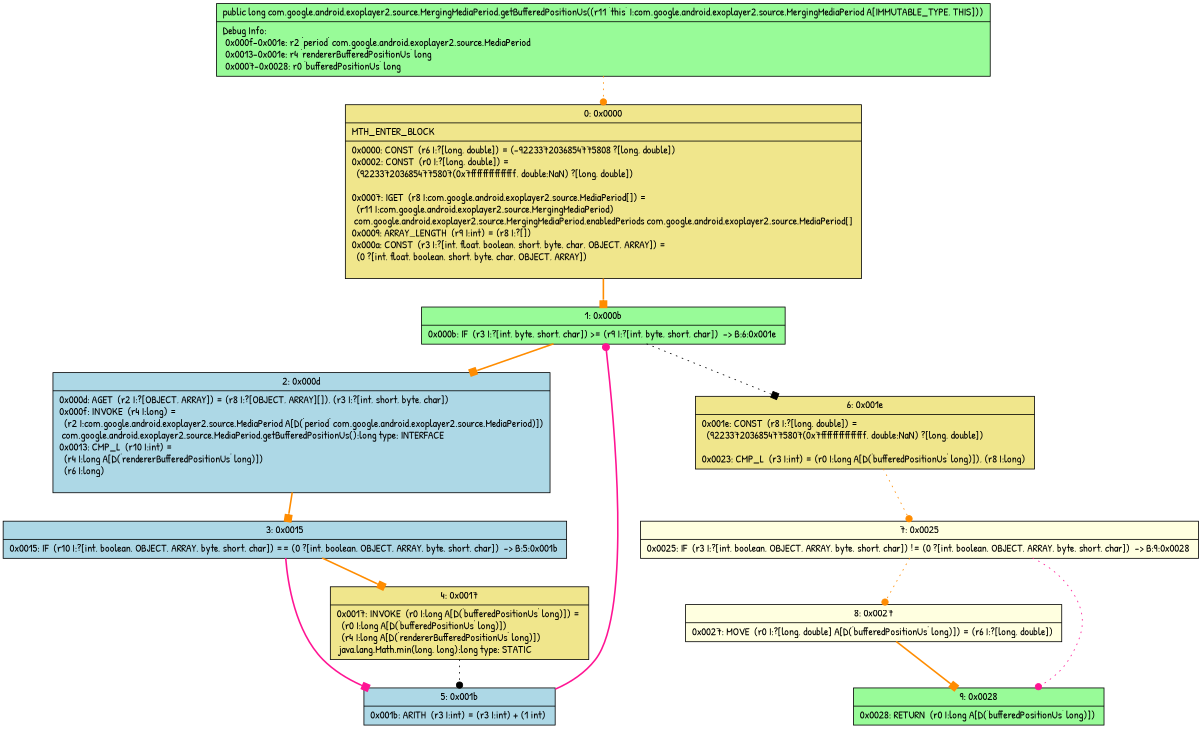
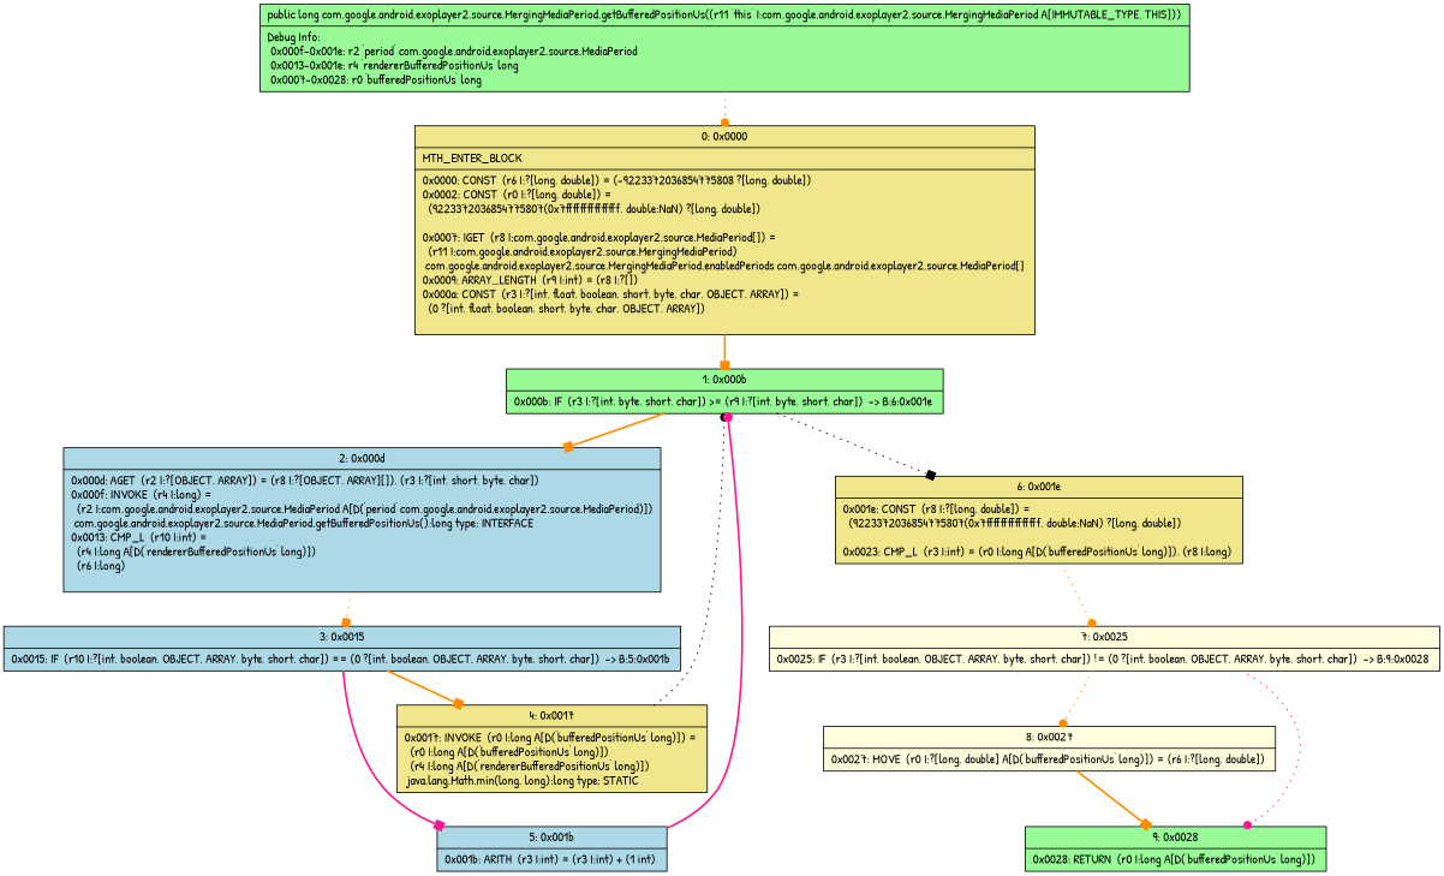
  digraph {
    fontname="Patrick Hand"
    node [fillcolor=khaki fontname="Patrick Hand" shape=record style=filled]
    edge [arrowhead=box color=darkorange fontname="Patrick Hand" style=dotted]
    n1 [label="{0\:\ 0x0000|MTH_ENTER_BLOCK\l|0x0000: CONST  (r6 I:?[long, double]) = (\-9223372036854775808 ?[long, double]) \l0x0002: CONST  (r0 I:?[long, double]) = \l  (9223372036854775807(0x7fffffffffffffff, double:NaN) ?[long, double])\l \l0x0007: IGET  (r8 I:com.google.android.exoplayer2.source.MediaPeriod[]) = \l  (r11 I:com.google.android.exoplayer2.source.MergingMediaPeriod)\l com.google.android.exoplayer2.source.MergingMediaPeriod.enabledPeriods com.google.android.exoplayer2.source.MediaPeriod[] \l0x0009: ARRAY_LENGTH  (r9 I:int) = (r8 I:?[]) \l0x000a: CONST  (r3 I:?[int, float, boolean, short, byte, char, OBJECT, ARRAY]) = \l  (0 ?[int, float, boolean, short, byte, char, OBJECT, ARRAY])\l \l}"]
    n2 [fillcolor=palegreen label="{1\:\ 0x000b|0x000b: IF  (r3 I:?[int, byte, short, char]) \>= (r9 I:?[int, byte, short, char])  \-\> B:6:0x001e \l}"]
    n3 [fillcolor=lightblue label="{2\:\ 0x000d|0x000d: AGET  (r2 I:?[OBJECT, ARRAY]) = (r8 I:?[OBJECT, ARRAY][]), (r3 I:?[int, short, byte, char]) \l0x000f: INVOKE  (r4 I:long) = \l  (r2 I:com.google.android.exoplayer2.source.MediaPeriod A[D('period' com.google.android.exoplayer2.source.MediaPeriod)])\l com.google.android.exoplayer2.source.MediaPeriod.getBufferedPositionUs():long type: INTERFACE \l0x0013: CMP_L  (r10 I:int) = \l  (r4 I:long A[D('rendererBufferedPositionUs' long)])\l  (r6 I:long)\l \l}"]
    n4 [label="{6\:\ 0x001e|0x001e: CONST  (r8 I:?[long, double]) = \l  (9223372036854775807(0x7fffffffffffffff, double:NaN) ?[long, double])\l \l0x0023: CMP_L  (r3 I:int) = (r0 I:long A[D('bufferedPositionUs' long)]), (r8 I:long) \l}"]
    n5 [fillcolor=lightblue label="{3\:\ 0x0015|0x0015: IF  (r10 I:?[int, boolean, OBJECT, ARRAY, byte, short, char]) == (0 ?[int, boolean, OBJECT, ARRAY, byte, short, char])  \-\> B:5:0x001b \l}"]
    n6 [fillcolor=lightyellow label="{7\:\ 0x0025|0x0025: IF  (r3 I:?[int, boolean, OBJECT, ARRAY, byte, short, char]) != (0 ?[int, boolean, OBJECT, ARRAY, byte, short, char])  \-\> B:9:0x0028 \l}"]
    n7 [label="{4\:\ 0x0017|0x0017: INVOKE  (r0 I:long A[D('bufferedPositionUs' long)]) = \l  (r0 I:long A[D('bufferedPositionUs' long)])\l  (r4 I:long A[D('rendererBufferedPositionUs' long)])\l java.lang.Math.min(long, long):long type: STATIC \l}"]
    n8 [fillcolor=lightblue label="{5\:\ 0x001b|0x001b: ARITH  (r3 I:int) = (r3 I:int) + (1 int) \l}"]
    n9 [fillcolor=lightyellow label="{8\:\ 0x0027|0x0027: MOVE  (r0 I:?[long, double] A[D('bufferedPositionUs' long)]) = (r6 I:?[long, double]) \l}"]
    n10 [fillcolor=palegreen label="{9\:\ 0x0028|0x0028: RETURN  (r0 I:long A[D('bufferedPositionUs' long)]) \l}"]
    n11 [fillcolor=palegreen label="{public long com.google.android.exoplayer2.source.MergingMediaPeriod.getBufferedPositionUs((r11 'this' I:com.google.android.exoplayer2.source.MergingMediaPeriod A[IMMUTABLE_TYPE, THIS]))  | Debug Info:\l  0x000f\-0x001e: r2 'period' com.google.android.exoplayer2.source.MediaPeriod\l  0x0013\-0x001e: r4 'rendererBufferedPositionUs' long\l  0x0007\-0x0028: r0 'bufferedPositionUs' long\l}"]
    n1 -> n2 [style=bold]
    n2 -> n3 [style=bold]
    n2 -> n4 [color=black]
-   n3 -> n5 [style=bold]
+   n3 -> n5
    n4 -> n6 [arrowhead=dot]
    n5 -> n7 [style=bold]
    n5 -> n8 [color=deeppink style=bold]
    n6 -> n9 [arrowhead=dot]
    n6 -> n10 [arrowhead=dot color=deeppink]
-   n7 -> n8 [arrowhead=dot color=black]
+   n7 -> n2 [arrowhead=dot color=black]
    n8 -> n2 [arrowhead=dot color=deeppink style=bold]
    n9 -> n10 [style=bold]
    n11 -> n1 [arrowhead=dot]
  }
